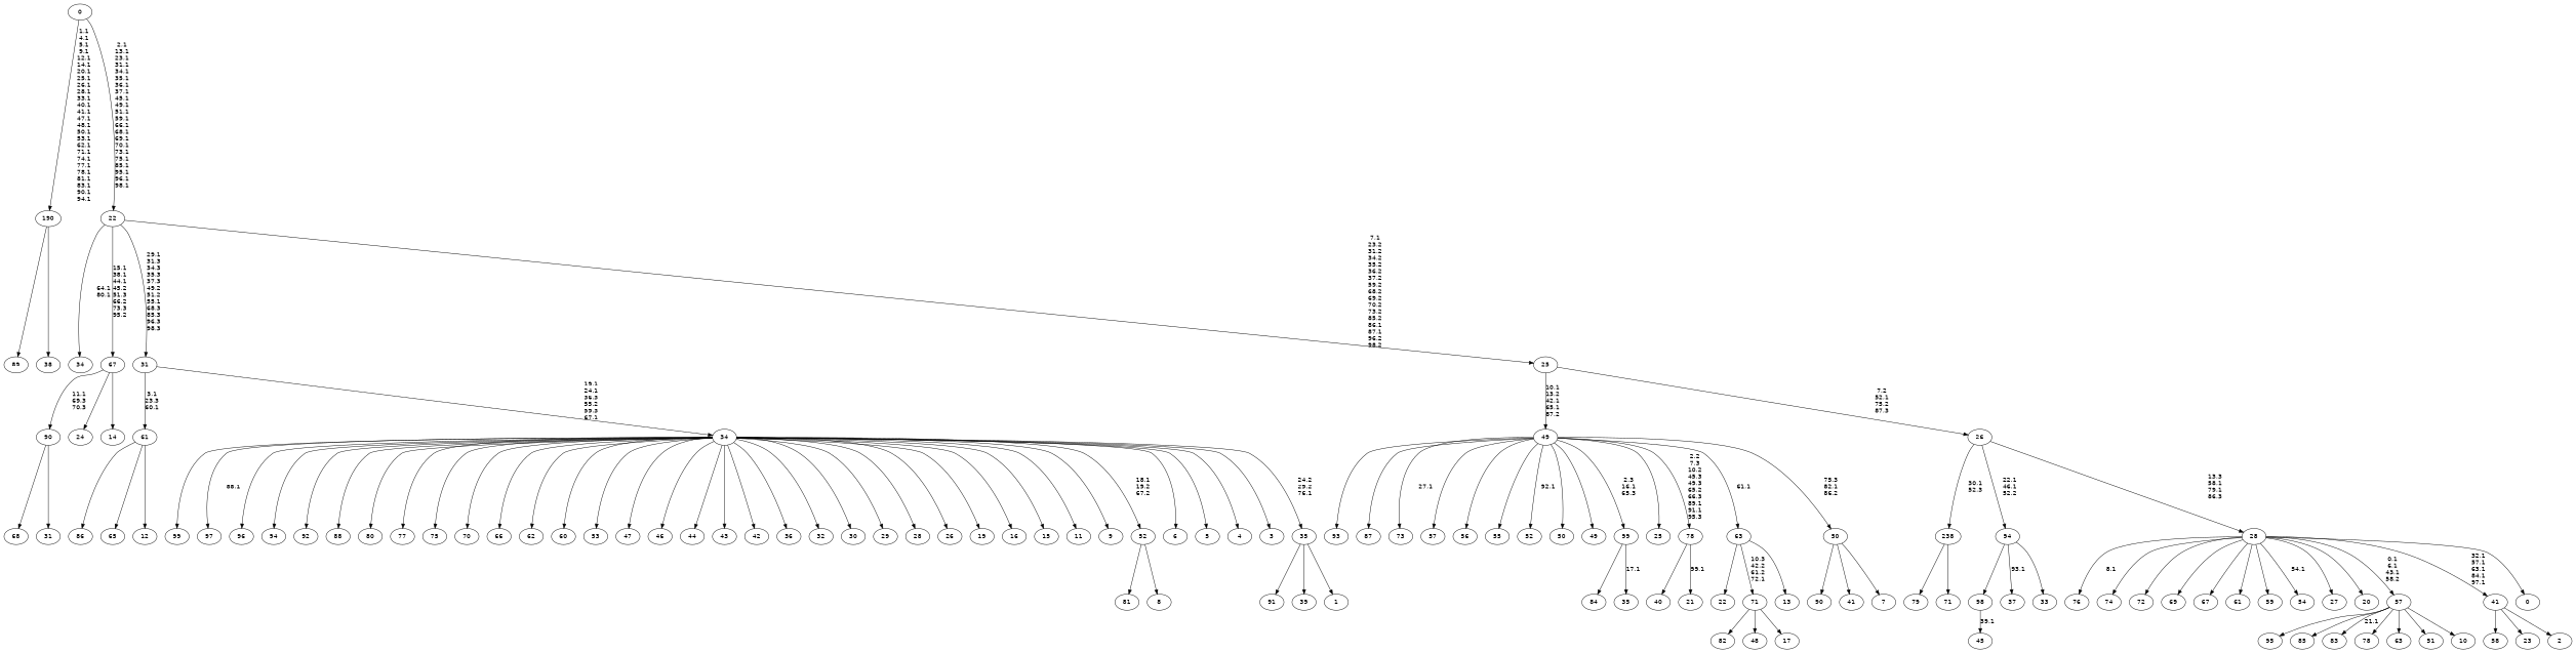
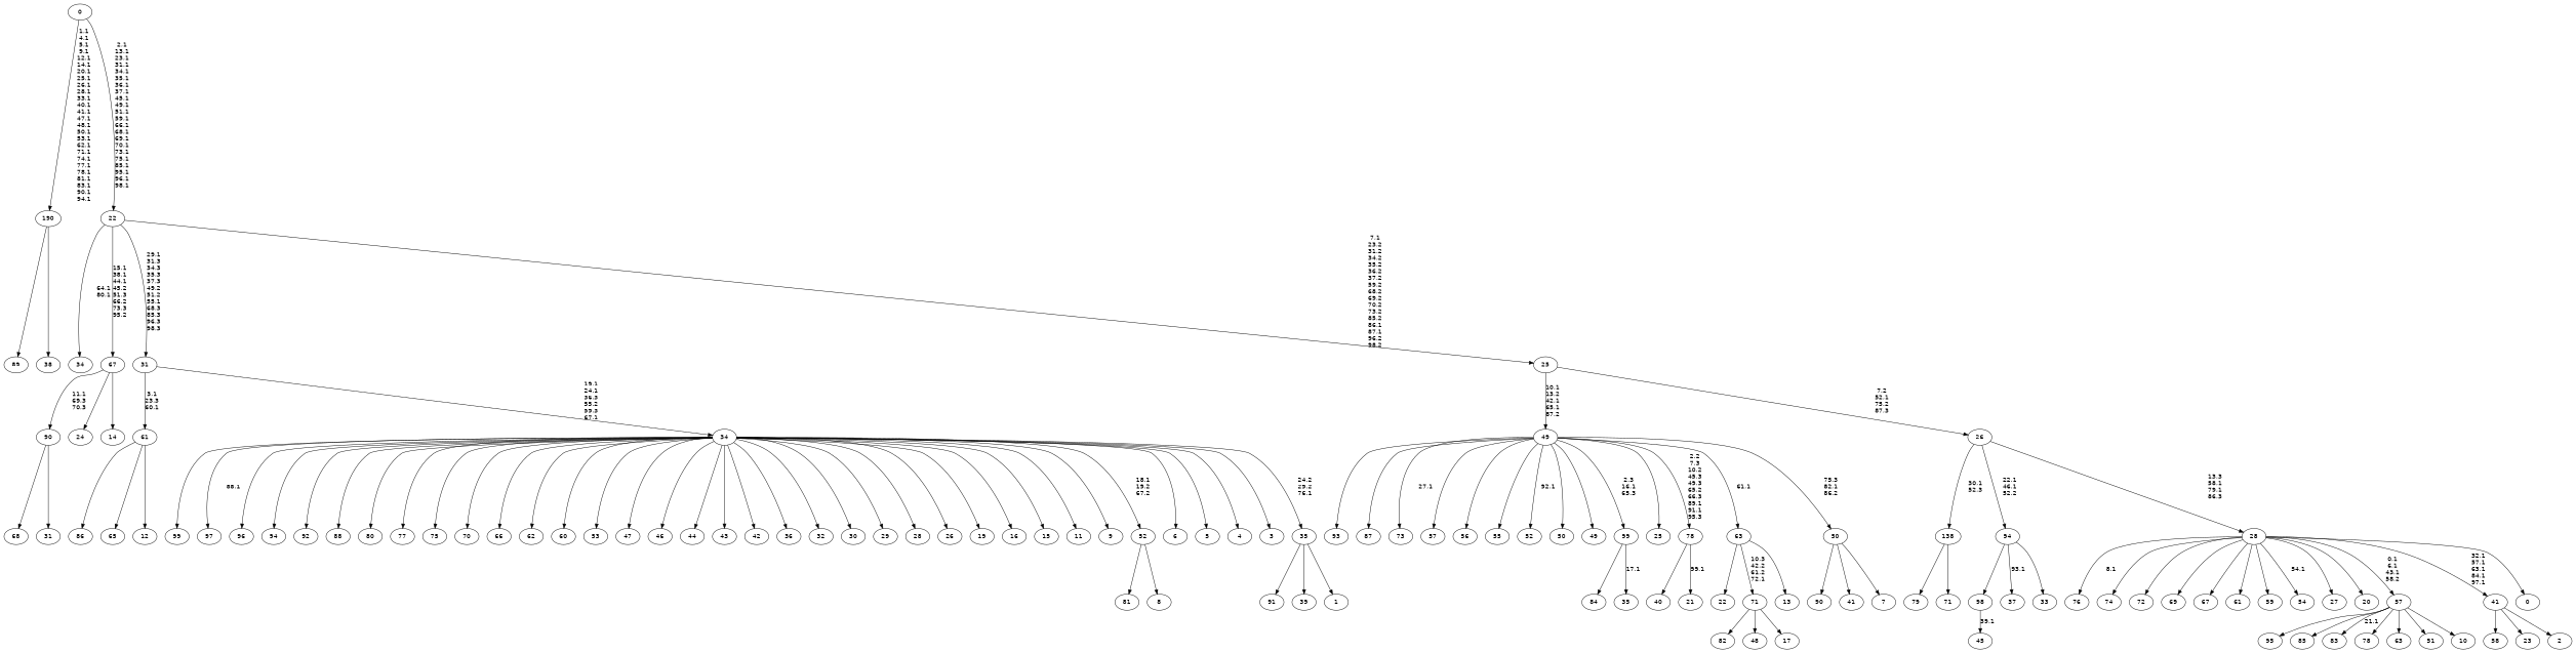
  digraph {
    fontname="DejaVu Sans"
    node [fontname="DejaVu Sans"]
    edge [fontname="DejaVu Sans"]
    n1 [label=99]
    n2 [label=98]
    n3 [label=45]
    n4 [label=97]
    n5 [label=96]
    n6 [label=95]
    n7 [label=94]
    n8 [label=93]
    n9 [label=92]
    n10 [label=91]
    n11 [label=90]
    n12 [label=89]
    n13 [label=88]
    n14 [label=87]
    n15 [label=86]
    n16 [label=85]
    n17 [label=84]
    n18 [label=83]
    n19 [label=82]
    n20 [label=81]
    n21 [label=80]
    n22 [label=79]
    n23 [label=78]
    n24 [label=77]
    n25 [label=76]
    n26 [label=75]
    n27 [label=74]
    n28 [label=73]
    n29 [label=72]
    n30 [label=71]
    n31 [label=70]
    n32 [label=69]
    n33 [label=68]
    n34 [label=67]
    n35 [label=66]
    n36 [label=65]
    n37 [label=63]
    n38 [label=62]
    n39 [label=61]
    n40 [label=60]
    n41 [label=59]
    n42 [label=58]
    n43 [label=57]
    n44 [label=56]
    n45 [label=55]
    n46 [label=54]
    n47 [label=53]
    n48 [label=52]
    n49 [label=51]
    n50 [label=50]
    n51 [label=49]
    n52 [label=48]
    n53 [label=47]
    n54 [label=46]
-   138 [label=238]
+   138
    n56 [label=44]
    n57 [label=43]
    n58 [label=42]
    n59 [label=41]
    n60 [label=40]
    n61 [label=39]
    n62 [label=38]
    n63 [label=190]
    n64 [label=37]
    n65 [label=36]
    n66 [label=35]
    99
    n68 [label=34]
    n69 [label=33]
    94
    n71 [label=32]
    n72 [label=31]
    90
    n74 [label=30]
    n75 [label=29]
    n76 [label=28]
    n77 [label=27]
    n78 [label=26]
    n79 [label=25]
    n80 [label=24]
    n81 [label=23]
    n82 [label=22]
    n83 [label=21]
    78
    n85 [label=20]
    n86 [label=19]
    n87 [label=17]
    71
    n89 [label=16]
    n90 [label=15]
    n91 [label=14]
    67
    n93 [label=13]
    63
    n95 [label=12]
    61
    n97 [label=11]
    n98 [label=10]
    57
    n100 [label=9]
    n101 [label=8]
    52
    n103 [label=7]
    50
    49
    n106 [label=6]
    n107 [label=5]
    n108 [label=4]
    n109 [label=3]
    n110 [label=2]
    41
    n112 [label=1]
    35
    34
    31
    n116 [label=0]
    28
    26
    25
    22
    0
    n2 -> n3 [label="39,1"]
    138 -> n22
    138 -> n30
    n63 -> n12
    n63 -> n62
    99 -> n17
    99 -> n66 [label="17,1"]
    94 -> n2
    94 -> n64 [label="93,1"]
    94 -> n69
    90 -> n33
    90 -> n72
    78 -> n60
    78 -> n83 [label="99,1"]
    71 -> n19
    71 -> n52
    71 -> n87
    67 -> 90 [label="11,1\n69,3\n70,3"]
    67 -> n80
    67 -> n91
    63 -> n82
    63 -> 71 [label="10,3\n42,2\n61,2\n72,1"]
    63 -> n93
    61 -> n15
    61 -> n36
    61 -> n95
    57 -> n6
    57 -> n16
    57 -> n18 [label="21,1"]
    57 -> n23
    57 -> n37
    57 -> n49
    57 -> n98
    52 -> n20
    52 -> n101
    50 -> n11
    50 -> n59
    50 -> n103
    49 -> n8
    49 -> n14
    49 -> n28 [label="27,1"]
    49 -> n43
    49 -> n44
    49 -> n45
    49 -> n48 [label="92,1"]
    49 -> n50
    49 -> n51
    49 -> 99 [label="2,3\n16,1\n65,3"]
    49 -> n79
    49 -> 78 [label="2,2\n7,3\n10,2\n45,3\n49,3\n65,2\n66,3\n89,1\n91,1\n95,3"]
    49 -> 63 [label="61,1"]
    49 -> 50 [label="75,3\n82,1\n86,2"]
    41 -> n42
    41 -> n81
    41 -> n110
    35 -> n10
    35 -> n61
    35 -> n112
    34 -> n1
    34 -> n4 [label="88,1"]
    34 -> n5
    34 -> n7
    34 -> n9
    34 -> n13
    34 -> n21
    34 -> n24
    34 -> n26
    34 -> n31
    34 -> n35
    34 -> n38
    34 -> n40
    34 -> n47
    34 -> n53
    34 -> n54
    34 -> n56
    34 -> n57
    34 -> n58
    34 -> n65
    34 -> n71
    34 -> n74
    34 -> n75
    34 -> n76
    34 -> n78
    34 -> n86
    34 -> n89
    34 -> n90
    34 -> n97
    34 -> n100
    34 -> 52 [label="18,1\n19,2\n67,2"]
    34 -> n106
    34 -> n107
    34 -> n108
    34 -> n109
    34 -> 35 [label="24,2\n29,2\n76,1"]
    31 -> 61 [label="3,1\n23,3\n60,1"]
    31 -> 34 [label="19,1\n24,1\n36,3\n55,2\n59,3\n67,1"]
    28 -> n25 [label="8,1"]
    28 -> n27
    28 -> n29
    28 -> n32
    28 -> n34
    28 -> n39
    28 -> n41
    28 -> n46 [label="54,1"]
    28 -> n77
    28 -> n85
    28 -> 57 [label="0,1\n6,1\n43,1\n58,2"]
    28 -> 41 [label="32,1\n57,1\n63,1\n84,1\n97,1"]
    28 -> n116
    26 -> 138 [label="30,1\n52,3"]
    26 -> 94 [label="22,1\n46,1\n52,2"]
    26 -> 28 [label="13,3\n58,1\n79,1\n86,3"]
    25 -> 49 [label="10,1\n13,2\n42,1\n65,1\n87,2"]
    25 -> 26 [label="7,2\n52,1\n75,2\n87,3"]
    22 -> n68 [label="64,1\n80,1"]
    22 -> 67 [label="15,1\n38,1\n44,1\n45,2\n51,3\n66,2\n73,3\n95,2"]
    22 -> 31 [label="29,1\n31,3\n34,3\n35,3\n37,3\n49,2\n51,2\n55,1\n68,3\n85,3\n96,3\n98,3"]
    22 -> 25 [label="7,1\n23,2\n31,2\n34,2\n35,2\n36,2\n37,2\n59,2\n68,2\n69,2\n70,2\n73,2\n85,2\n86,1\n87,1\n96,2\n98,2"]
    0 -> n63 [label="1,1\n4,1\n5,1\n9,1\n12,1\n14,1\n20,1\n25,1\n26,1\n28,1\n33,1\n40,1\n41,1\n47,1\n48,1\n50,1\n53,1\n62,1\n71,1\n74,1\n77,1\n78,1\n81,1\n83,1\n90,1\n94,1"]
    0 -> 22 [label="2,1\n13,1\n23,1\n31,1\n34,1\n35,1\n36,1\n37,1\n45,1\n49,1\n51,1\n59,1\n66,1\n68,1\n69,1\n70,1\n73,1\n75,1\n85,1\n95,1\n96,1\n98,1"]
  }
